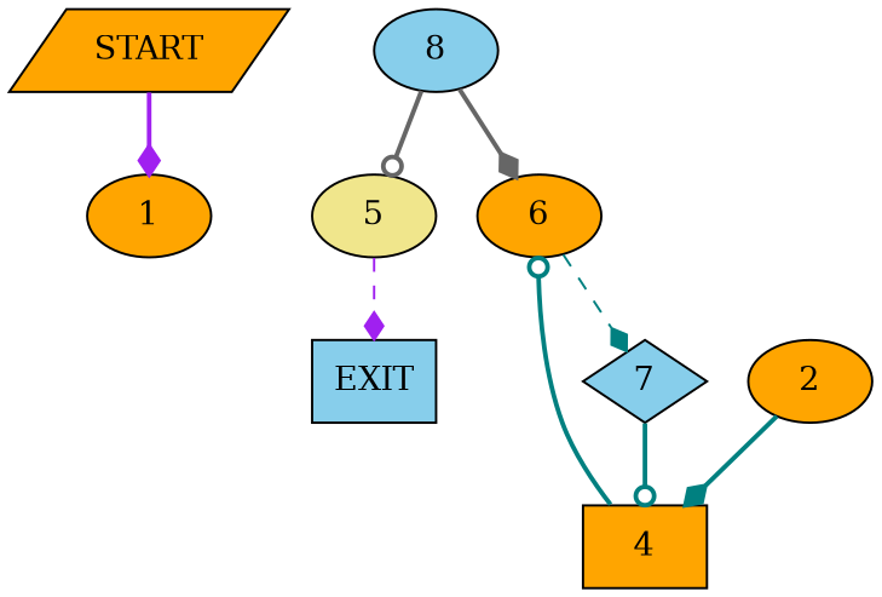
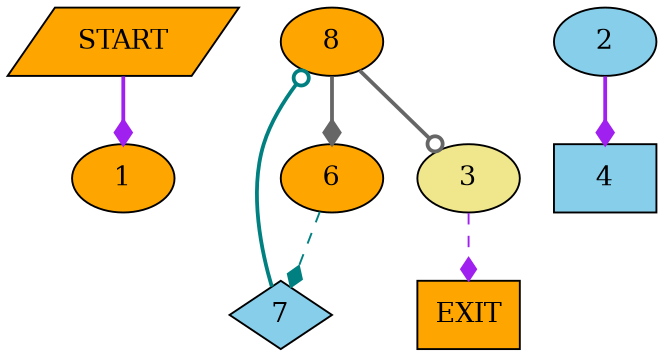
  digraph {
    node [fillcolor=orange shape=ellipse style=filled]
    edge [arrowhead=diamond color=teal style=bold]
    n1 [label=START shape=parallelogram]
    1
-   n3 [fillcolor=skyblue label=EXIT shape=box]
-   2
-   4 [shape=box]
-   3 [fillcolor=khaki label=5]
+   n3 [label=EXIT shape=box]
+   2 [fillcolor=skyblue]
+   4 [fillcolor=skyblue shape=box]
+   3 [fillcolor=khaki]
    6
    7 [fillcolor=skyblue shape=diamond]
-   8 [fillcolor=skyblue]
+   8
    n1 -> 1 [color=purple]
-   2 -> 4
-   4 -> 6 [arrowhead=odot]
+   2 -> 4 [color=purple]
    3 -> n3 [color=purple style=dashed]
    6 -> 7 [style=dashed]
-   7 -> 4 [arrowhead=odot]
+   7 -> 8 [arrowhead=odot]
    8 -> 3 [arrowhead=odot color=gray40]
    8 -> 6 [color=gray40]
  }
